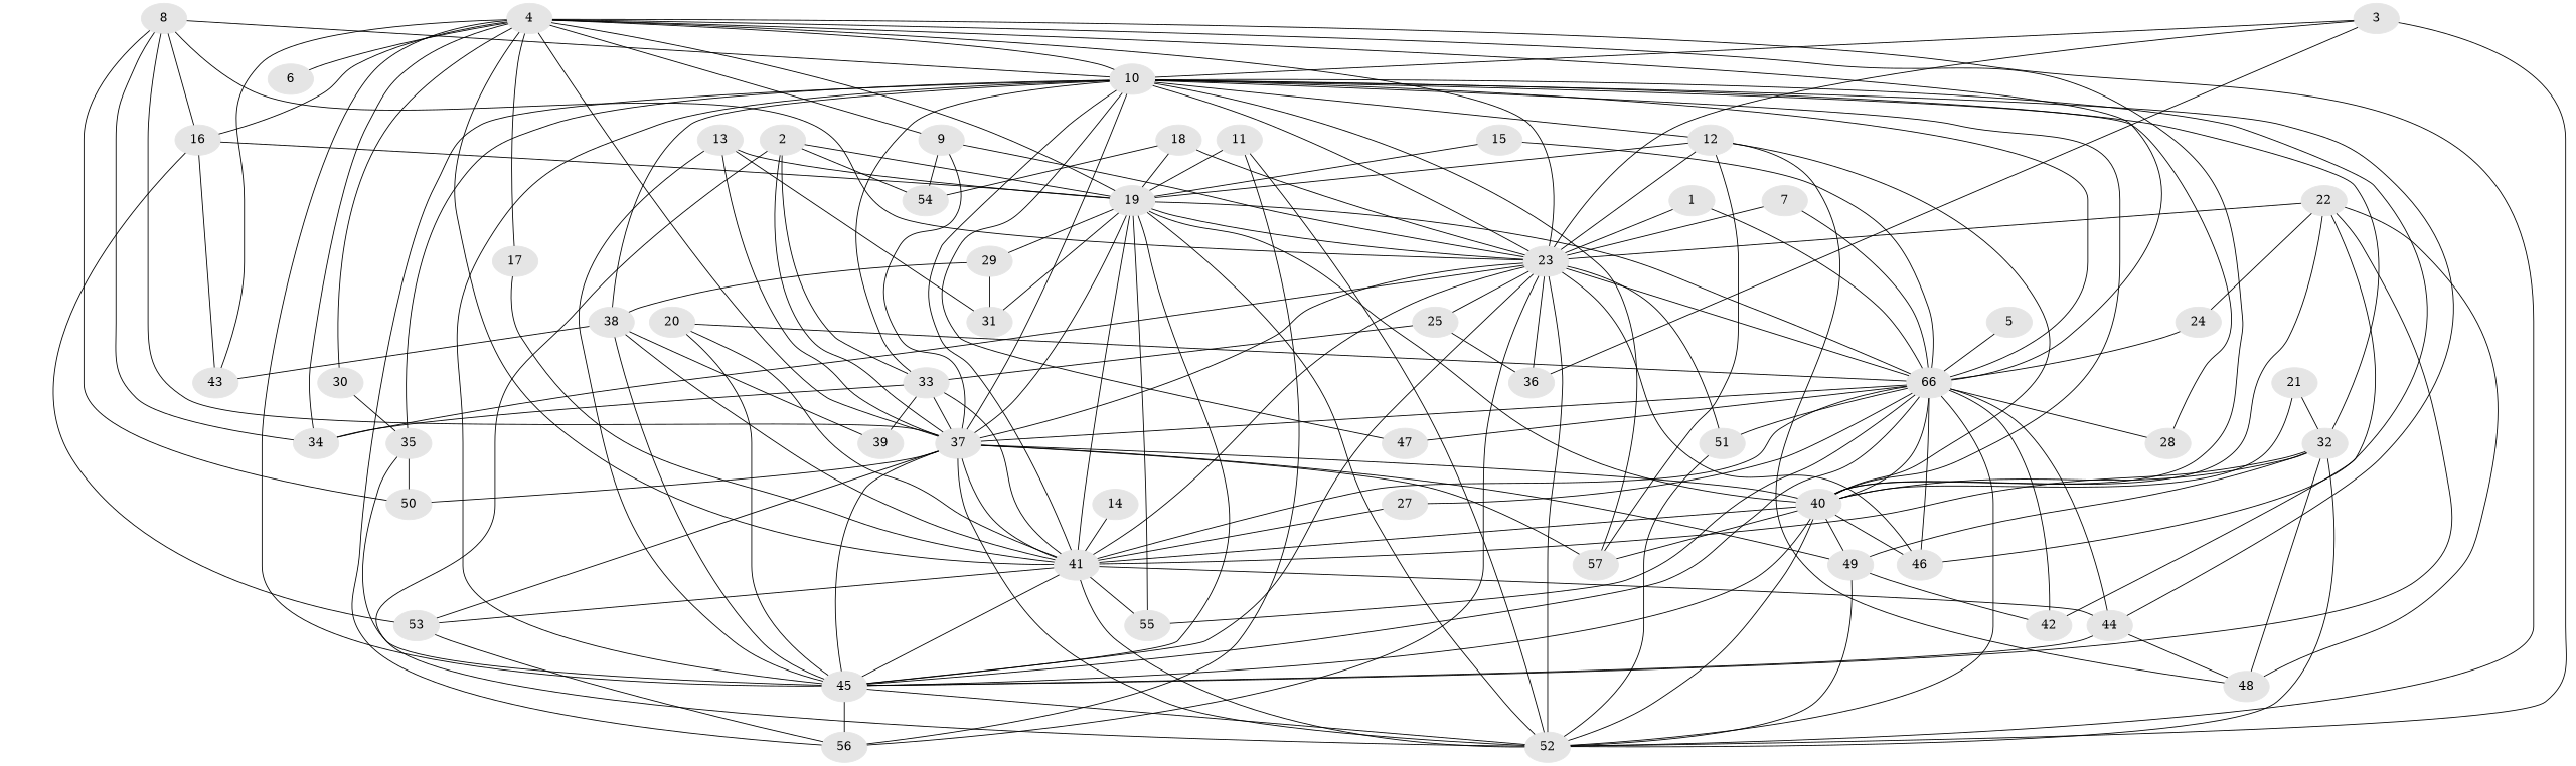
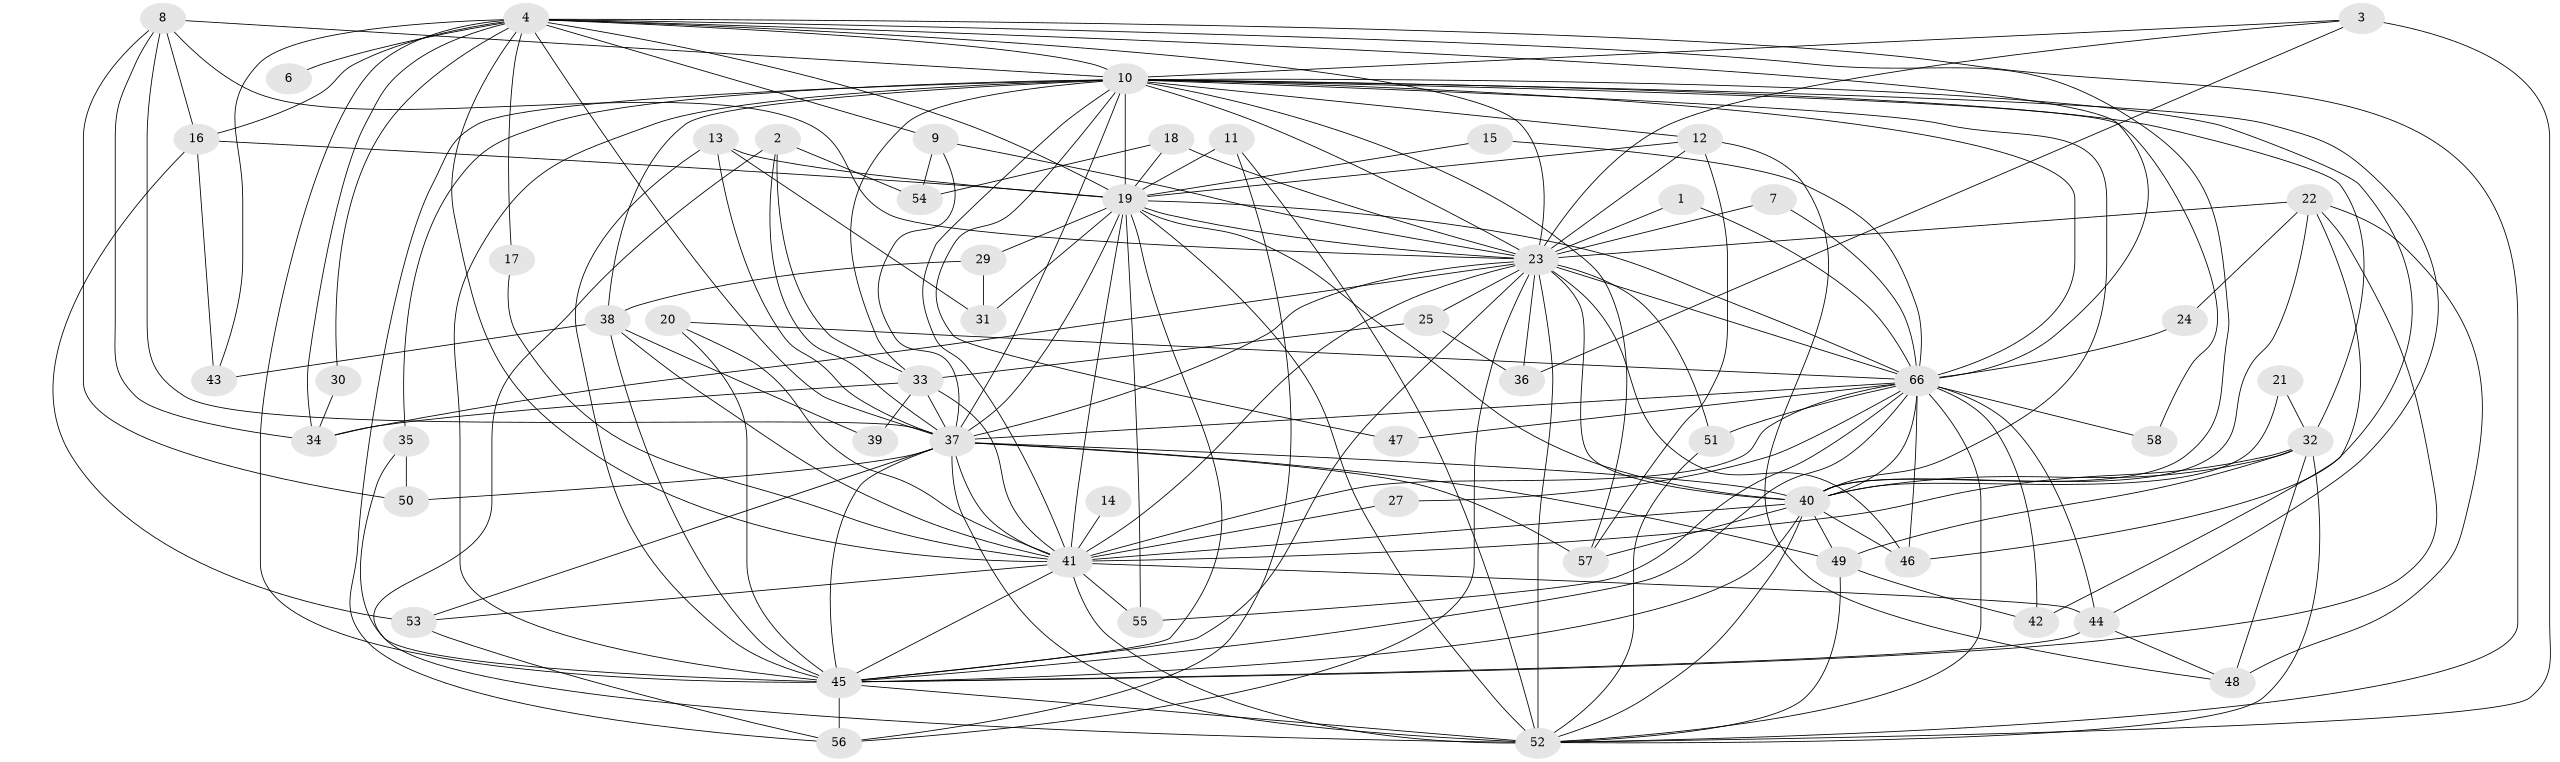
  graph {
    node [color=gray90 style=filled]
    edge [weight=1.0]
    1
    23
    n3 [label=66]
    37
    52
    36
    34
    40
    41
    45
    46
    56
    25
    51
-   28
+   28 [label=58]
    44
    47
    55
    42
    27
    2
    33
    54
    39
    50
    57
    53
    49
    3
    10
    19
    12
    32
    35
    38
    4
    6
    9
    16
    17
    30
    43
    31
    29
-   5
    7
    8
    48
    11
    13
    14
    15
    18
    20
    21
    22
    24
    1 -- 23
    1 -- n3
    23 -- n3
    23 -- 37 [weight=2.0]
    23 -- 52
    23 -- 36
    23 -- 34
-   12 -- 40
+   23 -- 40
    23 -- 41
    23 -- 45
    23 -- 46
    23 -- 56
    23 -- 25
    23 -- 51
    n3 -- 37
    n3 -- 52 [weight=2.0]
    n3 -- 40
    n3 -- 41
    n3 -- 45 [weight=2.0]
    n3 -- 46
    n3 -- 51
    n3 -- 28
    n3 -- 44
    n3 -- 47
    n3 -- 55
    n3 -- 42
    n3 -- 27
    37 -- 52
    37 -- 40 [weight=2.0]
    37 -- 41 [weight=2.0]
    37 -- 45 [weight=2.0]
    37 -- 50
    37 -- 57
    37 -- 53
    37 -- 49
    40 -- 52
    40 -- 41
    40 -- 45 [weight=2.0]
    40 -- 46
    40 -- 57
    40 -- 49
    41 -- 52 [weight=3.0]
    41 -- 45
    41 -- 44
    41 -- 55
    41 -- 53
    45 -- 52
    45 -- 56
    25 -- 36
    25 -- 33
    51 -- 52
    44 -- 45
    44 -- 48
    27 -- 41
    2 -- 37
    2 -- 52
    2 -- 33
    2 -- 54
    33 -- 37
    33 -- 34
    33 -- 41
    33 -- 39
    53 -- 56
    49 -- 52
    49 -- 42
    3 -- 23
    3 -- 52
    3 -- 36
    3 -- 10
    10 -- 23
    10 -- n3
    10 -- 37
    10 -- 40
    10 -- 41
    10 -- 45 [weight=4.0]
    10 -- 46
    10 -- 56
    10 -- 28
    10 -- 44
    10 -- 47
    10 -- 33
    10 -- 57
-   2 -- 19 [weight=4.0]
+   10 -- 19 [weight=4.0]
    10 -- 12
    10 -- 32 [weight=2.0]
    10 -- 35
    10 -- 38
    19 -- 23
    19 -- n3
    19 -- 37
    19 -- 52
    19 -- 40
    19 -- 41
    19 -- 45
    19 -- 55
    19 -- 31
    19 -- 29
    12 -- 23
    12 -- 57
    12 -- 19
    12 -- 48
    32 -- 52
    32 -- 40
    32 -- 41
    32 -- 49
    32 -- 48
    35 -- 45
    35 -- 50
    38 -- 41
    38 -- 45
    38 -- 39
    38 -- 43
    4 -- 23 [weight=2.0]
    4 -- n3
    4 -- 37
    4 -- 52
    4 -- 34
    4 -- 40
    4 -- 41
    4 -- 45
    4 -- 10
    4 -- 19
    4 -- 6
    4 -- 9
    4 -- 16
    4 -- 17
    4 -- 30
    4 -- 43
    9 -- 23
    9 -- 37
    9 -- 54
    16 -- 53
    16 -- 19
    16 -- 43
    17 -- 41
-   30 -- 35
+   30 -- 34
    29 -- 38
    29 -- 31
-   5 -- n3
    7 -- 23
    7 -- n3
    8 -- 23
    8 -- 37
    8 -- 34
    8 -- 50
    8 -- 10
    8 -- 16
    11 -- 52
    11 -- 56
    11 -- 19
    13 -- 37
    13 -- 45
    13 -- 19
    13 -- 31
    14 -- 41
    15 -- n3
    15 -- 19
    18 -- 23
    18 -- 54
    18 -- 19
    20 -- n3
    20 -- 41
    20 -- 45
    21 -- 40
    21 -- 32
    22 -- 23
    22 -- 40
    22 -- 45
    22 -- 42
    22 -- 48
    22 -- 24
    24 -- n3 [weight=2.0]
  }
